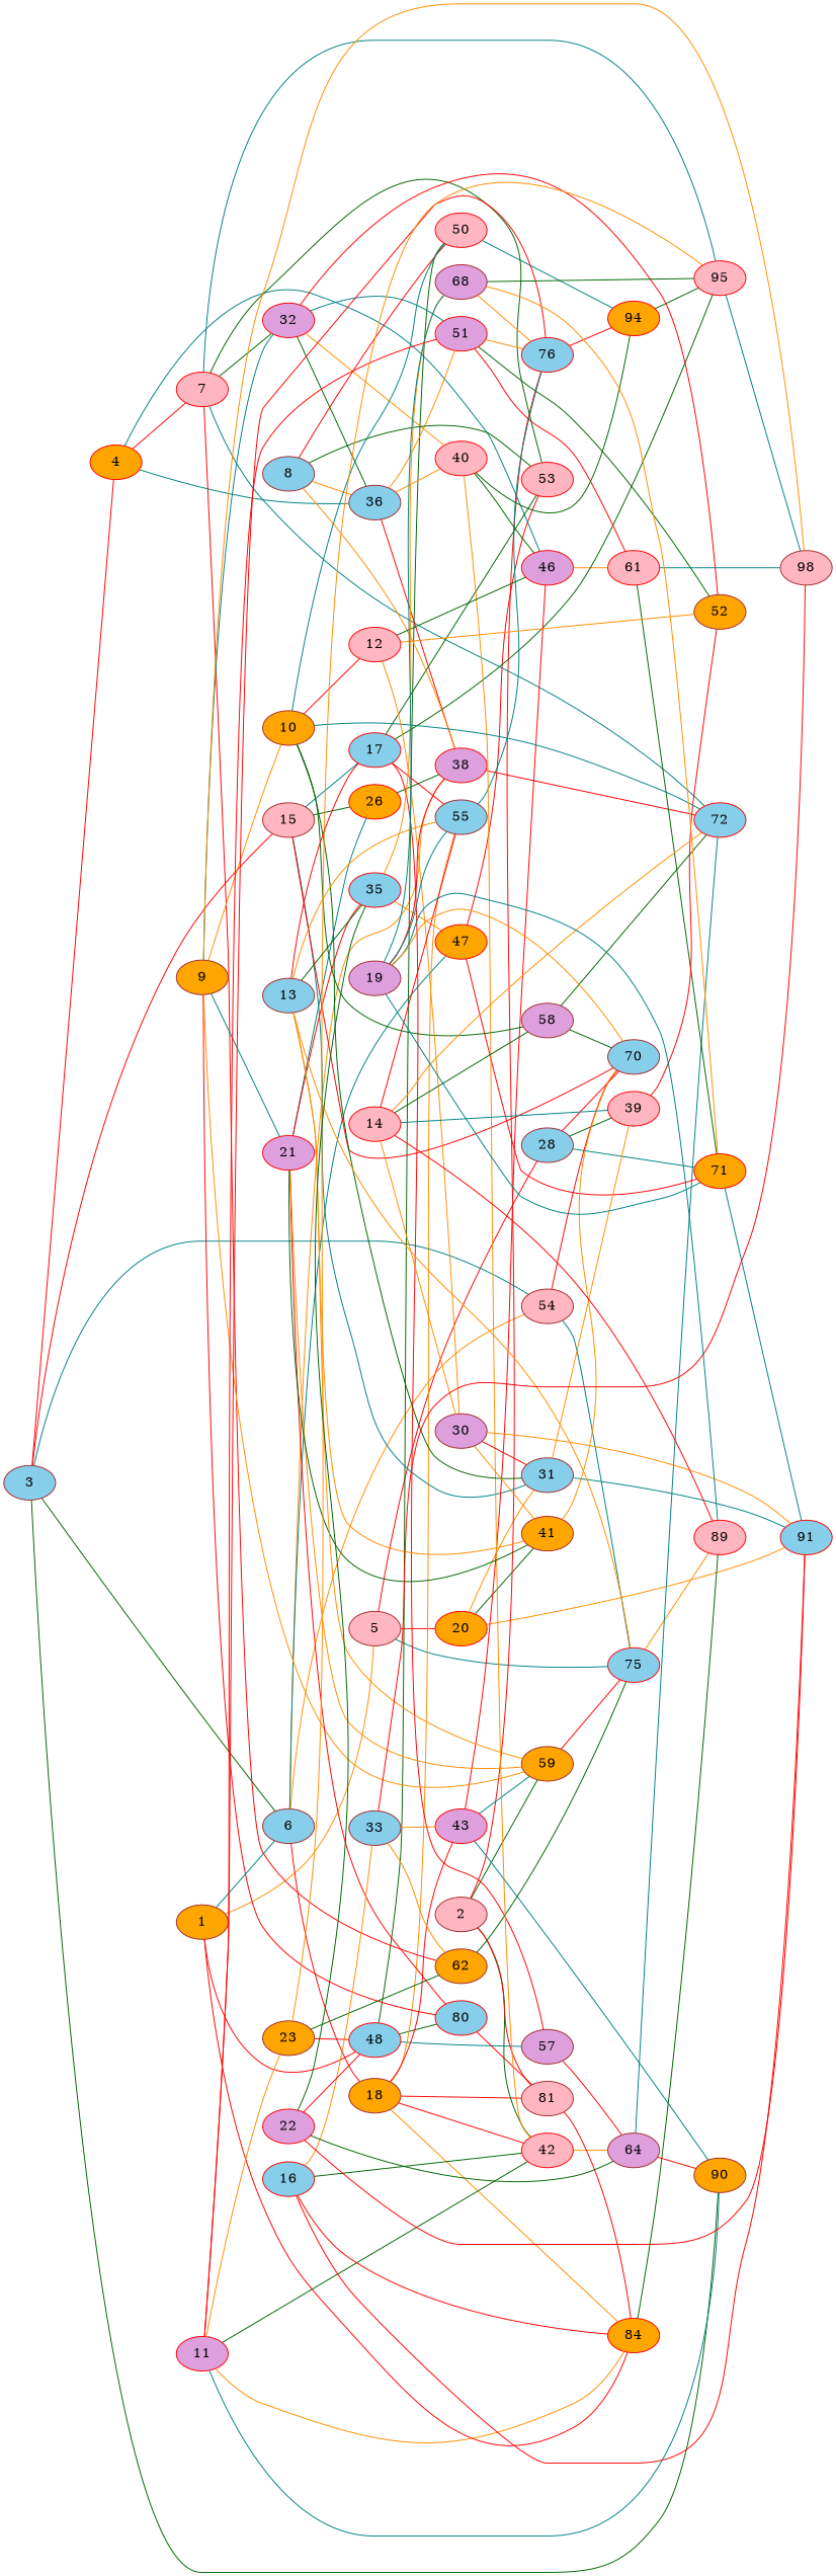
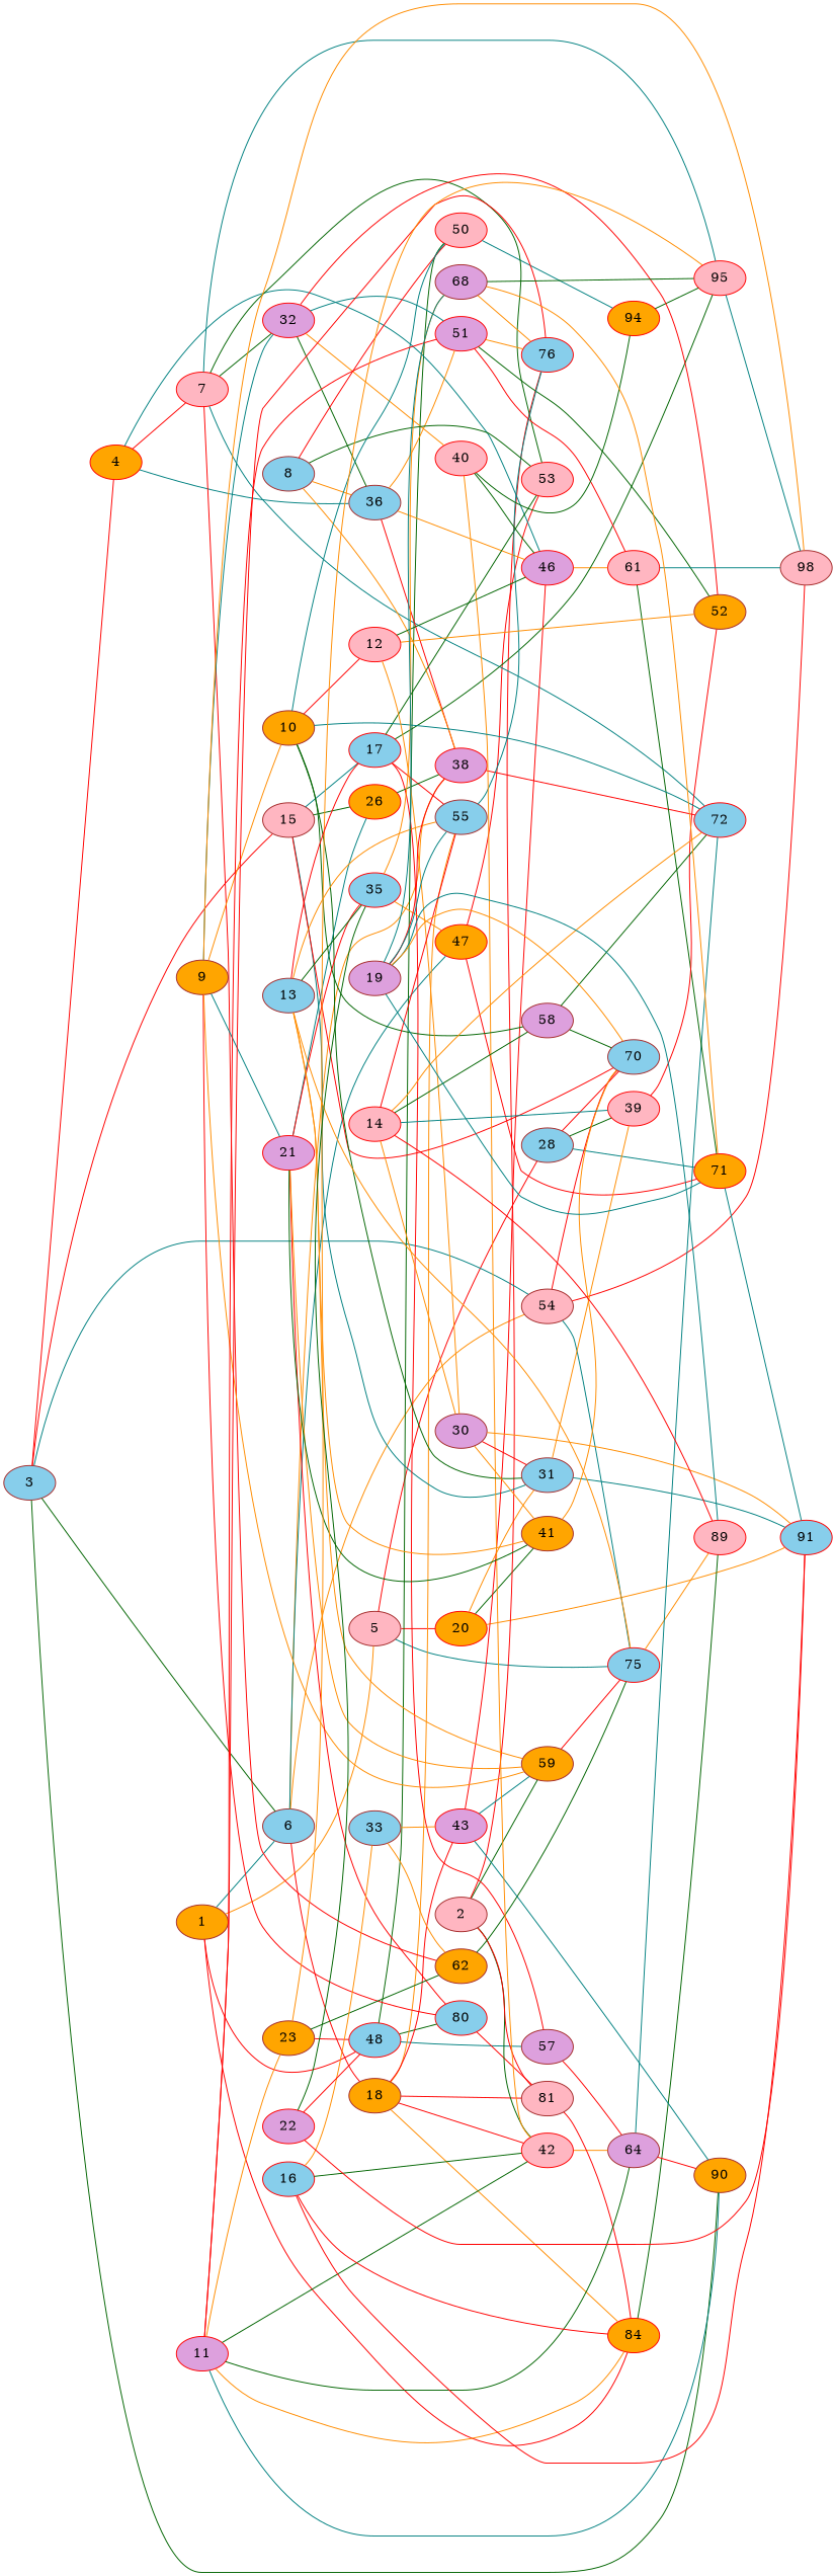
  graph {
    rankdir=LR
    node [color=red fillcolor=skyblue style=filled]
    edge [color=red]
    5 [color=brown fillcolor=lightpink super="+29"]
    20 [fillcolor=orange]
    28 [color=brown super="+87"]
    75 [super="+77"]
    1 [color=brown fillcolor=orange]
    6 [color=brown super="+24"]
    48 [super="+67"]
    84 [fillcolor=orange super="+88"]
    54 [color=brown fillcolor=lightpink]
    18 [color=brown fillcolor=orange super="+27"]
    38 [fillcolor=plum super="+65"]
    47 [fillcolor=orange]
    50 [fillcolor=lightpink]
    80
    57 [color=brown fillcolor=plum]
    89 [fillcolor=lightpink]
    42 [fillcolor=lightpink super="+63"]
    64 [color=brown fillcolor=plum super="+106"]
    2 [color=brown fillcolor=lightpink]
    59 [color=brown fillcolor=orange super="+73"]
    76 [super="+105"]
    81 [color=brown fillcolor=lightpink]
    94 [fillcolor=orange]
    3 [color=brown super="+79"]
    4 [fillcolor=orange]
    15 [color=brown fillcolor=lightpink super="+69"]
    90 [color=brown fillcolor=orange super="+100"]
    7 [fillcolor=lightpink super="+86"]
    36 [color=brown super="+101"]
    46 [fillcolor=plum super="+83"]
    31 [color=brown super="+85"]
    17 [super="+44"]
    26 [fillcolor=orange]
    70 [color=brown super="+82"]
    32 [fillcolor=plum super="+60"]
    53 [fillcolor=lightpink]
    62 [color=brown fillcolor=orange]
    72 [super="+92"]
    95 [fillcolor=lightpink super="+103"]
    51 [fillcolor=plum super="+93"]
    61 [fillcolor=lightpink]
    41 [color=brown fillcolor=orange super="+66"]
    91 [super="+96"]
    39 [fillcolor=lightpink]
    71 [fillcolor=orange super="+97"]
    55 [color=brown super="+74"]
    43 [fillcolor=plum super="+104"]
    52 [color=brown fillcolor=orange]
    40 [fillcolor=lightpink]
    98 [color=brown fillcolor=lightpink]
    8 [color=brown]
    9 [color=brown fillcolor=orange super="+102"]
    10 [color=brown fillcolor=orange super="+56"]
    21 [fillcolor=plum super="+34"]
    12 [fillcolor=lightpink]
    58 [color=brown fillcolor=plum]
    35 [super="+78"]
    30 [color=brown fillcolor=plum super="+49"]
    11 [fillcolor=plum super="+45"]
    23 [color=brown fillcolor=orange]
    13 [color=brown super="+37"]
    68 [color=brown fillcolor=plum super="+99"]
    14 [fillcolor=lightpink super="+25"]
    16
    33 [color=brown]
    19 [color=brown fillcolor=plum super="+107"]
    22 [fillcolor=plum]
    5 -- 20
    5 -- 28 [weight=3]
    5 -- 75 [color=teal]
    20 -- 31 [color=darkorange]
    20 -- 41 [color=darkgreen]
    20 -- 91 [color=darkorange]
    28 -- 70
    28 -- 39 [color=darkgreen]
    28 -- 71 [color=teal]
    75 -- 89 [color=darkorange]
    1 -- 5 [color=darkorange]
    1 -- 6 [color=teal]
    1 -- 48
    1 -- 84
    6 -- 54 [color=darkorange]
    6 -- 18
    6 -- 38 [color=darkorange]
    6 -- 47 [color=teal]
    48 -- 50 [color=darkgreen]
    48 -- 80 [color=darkgreen]
    48 -- 57 [color=teal]
    84 -- 89 [color=darkgreen]
    54 -- 75 [color=teal]
    54 -- 70
    18 -- 84 [color=darkorange]
    18 -- 42
    18 -- 81
    18 -- 55 [color=darkorange]
    18 -- 43
    38 -- 72
    47 -- 53
    47 -- 71
    50 -- 94 [color=teal]
    80 -- 81
    57 -- 64 [weight=2]
    42 -- 64 [color=darkorange]
    64 -- 90
    64 -- 72 [color=teal]
    2 -- 42 [color=darkgreen]
    2 -- 59 [color=darkgreen]
    2 -- 76
    2 -- 81
    59 -- 75
-   76 -- 94
    81 -- 84
    94 -- 95 [color=darkgreen]
    3 -- 6 [color=darkgreen]
    3 -- 54 [color=teal]
    3 -- 4
    3 -- 15
    3 -- 90 [color=darkgreen weight=2]
    4 -- 7
    4 -- 36 [color=teal]
    4 -- 46 [color=teal]
    15 -- 31 [color=teal]
    15 -- 17 [color=teal]
    15 -- 26 [color=darkgreen weight=2]
    15 -- 70
    7 -- 32 [color=darkgreen]
    7 -- 53 [color=darkgreen]
    7 -- 62
    7 -- 72 [color=teal]
    7 -- 95 [color=teal]
    36 -- 38
-   36 -- 40 [color=darkorange]
+   36 -- 46 [color=darkorange]
    36 -- 51 [color=darkorange]
    46 -- 61 [color=darkorange]
    31 -- 91 [color=teal]
    31 -- 39 [color=darkorange]
    17 -- 57
    17 -- 53 [color=darkgreen]
    17 -- 95 [color=darkgreen]
    17 -- 55
    26 -- 38 [color=darkgreen]
    32 -- 36 [color=darkgreen]
    32 -- 51 [color=teal]
    32 -- 52
    32 -- 40 [color=darkorange]
    62 -- 75 [color=darkgreen]
    95 -- 98 [color=teal]
    51 -- 76 [color=darkorange]
    51 -- 61
    51 -- 52 [color=darkgreen]
    61 -- 71 [color=darkgreen]
    61 -- 98 [color=teal]
    41 -- 70 [color=darkorange]
    39 -- 52
    71 -- 91 [color=teal]
    55 -- 76 [color=teal]
    43 -- 59 [color=teal]
    43 -- 90 [color=teal weight=2]
    43 -- 46
    40 -- 42 [color=darkorange]
    40 -- 94 [color=darkgreen]
    40 -- 46 [color=darkgreen]
    8 -- 38 [color=darkorange]
    8 -- 50
    8 -- 36 [color=darkorange]
    8 -- 53 [color=darkgreen]
    9 -- 80
    9 -- 59 [color=darkorange]
    9 -- 32 [color=teal]
    9 -- 98 [color=darkorange]
    9 -- 10 [color=darkorange]
    9 -- 21 [color=teal]
    10 -- 50 [color=teal]
    10 -- 31 [color=darkgreen]
    10 -- 72 [color=teal]
    10 -- 12
    10 -- 58 [color=darkgreen]
    21 -- 80
    21 -- 59 [color=darkorange]
    21 -- 26 [color=teal]
    21 -- 41 [color=darkgreen]
    21 -- 35
    12 -- 46 [color=darkgreen]
    12 -- 52 [color=darkorange]
    12 -- 30 [color=darkorange]
    58 -- 70 [color=darkgreen]
    58 -- 72 [color=darkgreen]
    35 -- 47 [color=darkorange]
    35 -- 68 [color=darkorange weight=2]
    30 -- 31
    30 -- 41 [color=darkorange weight=2]
    30 -- 91 [color=darkorange]
    11 -- 84 [color=darkorange]
    11 -- 42 [color=darkgreen]
    11 -- 76
    11 -- 90 [color=teal]
    11 -- 51
    11 -- 23 [color=darkorange]
    23 -- 48
    23 -- 62 [color=darkgreen]
    23 -- 95 [color=darkorange]
    13 -- 75 [color=darkorange]
    13 -- 59 [color=darkorange]
    13 -- 17
    13 -- 41 [color=darkorange]
    13 -- 55 [color=darkorange]
    13 -- 35 [color=darkgreen]
    68 -- 76 [color=darkorange]
    68 -- 95 [color=darkgreen]
    68 -- 71 [color=darkorange]
    14 -- 89
    14 -- 72 [color=darkorange]
    14 -- 39 [color=teal]
    14 -- 55
    14 -- 58 [color=darkgreen]
    14 -- 30 [color=darkorange]
    16 -- 84
    16 -- 42 [color=darkgreen]
    16 -- 91
    16 -- 33 [color=darkorange]
    33 -- 62 [color=darkorange]
    33 -- 43 [color=darkorange]
-   33 -- 98
+   54 -- 98
    19 -- 38
    19 -- 89 [color=teal]
    19 -- 70 [color=darkorange]
    19 -- 71 [color=teal]
    19 -- 55 [color=teal]
    19 -- 68 [color=teal]
    22 -- 48
-   22 -- 64 [color=darkgreen]
+   11 -- 64 [color=darkgreen]
    22 -- 91
    22 -- 35 [color=darkgreen]
  }
